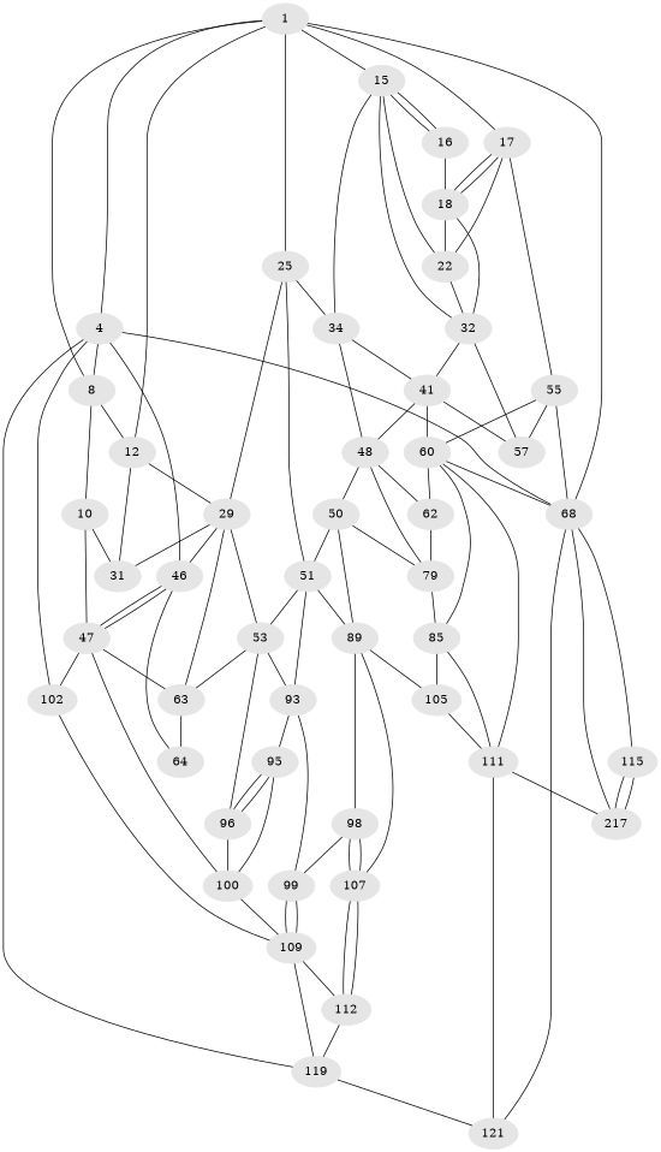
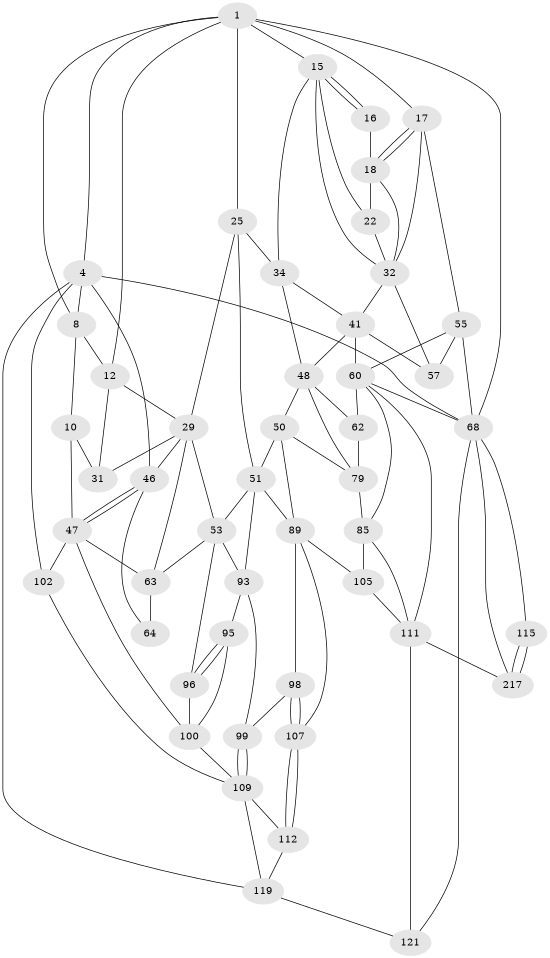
  graph {
    node [color=gray90 style=filled]
    1 [super="+2+6"]
    4 [super="+103+5"]
    8 [super="+9"]
    12 [super="+30"]
    15 [super="+21"]
    17 [super="+38"]
    25 [super="+26"]
    68 [super="+114+69"]
    102
    119 [super="+122"]
    46
    10 [super="+11"]
    31
    29 [super="+44"]
    16
    22 [super="+24"]
    32 [super="+37"]
    34 [super="+35+43"]
    18 [super="+19"]
    55 [super="+56"]
    51 [super="+52+74"]
    115
    n23 [label=217]
    121
    47 [super="+67"]
    109 [super="+110+113"]
    63 [super="+65"]
    100 [super="+108"]
    53 [super="+71"]
    41 [super="+42+58"]
    57
    48 [super="+59+49"]
    60 [super="+61"]
    89 [super="+90"]
    93 [super="+94"]
    64
    96 [super="+97"]
    50 [super="+77"]
    62
    79 [super="+82+80"]
    85 [super="+86"]
    111 [super="+118"]
    105
    98
    107
    95
    99
    112
    1 -- 4
    1 -- 8
    1 -- 12
    1 -- 15
    1 -- 17
    1 -- 25 [weight=2]
    1 -- 68
    4 -- 8
    4 -- 68
    4 -- 102
    4 -- 119
    4 -- 46
    8 -- 12
    8 -- 10
    12 -- 31
    12 -- 29
    15 -- 16
    15 -- 16
    15 -- 22
    15 -- 32
    15 -- 34
-   17 -- 22
+   17 -- 32
    17 -- 18
    17 -- 18
    17 -- 55
    25 -- 29
    25 -- 34 [weight=2]
    25 -- 51
    68 -- 115 [weight=2]
    68 -- n23
    68 -- 121
    102 -- 109
    119 -- 121
    46 -- 47
    46 -- 47
    46 -- 64
    10 -- 31
    10 -- 47
    29 -- 46
    29 -- 31
    29 -- 63
    29 -- 53
    16 -- 18
    22 -- 32
    32 -- 41
    32 -- 57
    34 -- 41
    34 -- 48
    18 -- 22 [weight=2]
    18 -- 32
    55 -- 68 [weight=2]
    55 -- 57
    55 -- 60
    51 -- 53 [weight=2]
    51 -- 89
    51 -- 93
    115 -- n23
    115 -- n23
    47 -- 102
    47 -- 63
    47 -- 100
    109 -- 119
    109 -- 112
    63 -- 64 [weight=2]
    100 -- 109
    53 -- 63
    53 -- 93
    53 -- 96 [weight=2]
    41 -- 57
    41 -- 48
    41 -- 60
    48 -- 50
    48 -- 62
    48 -- 79
    60 -- 68
    60 -- 62
    60 -- 85
    60 -- 111
    89 -- 105
    89 -- 98
    89 -- 107
    93 -- 95
    93 -- 99
    96 -- 100
    50 -- 51 [weight=2]
    50 -- 89 [weight=2]
    50 -- 79
    62 -- 79
    79 -- 85 [weight=2]
    85 -- 111
    85 -- 105
    111 -- n23
    111 -- 121
    105 -- 111
    98 -- 107
    98 -- 107
    98 -- 99
    107 -- 112
    107 -- 112
    95 -- 100
    95 -- 96
    95 -- 96
    99 -- 109
    99 -- 109
    112 -- 119
  }
